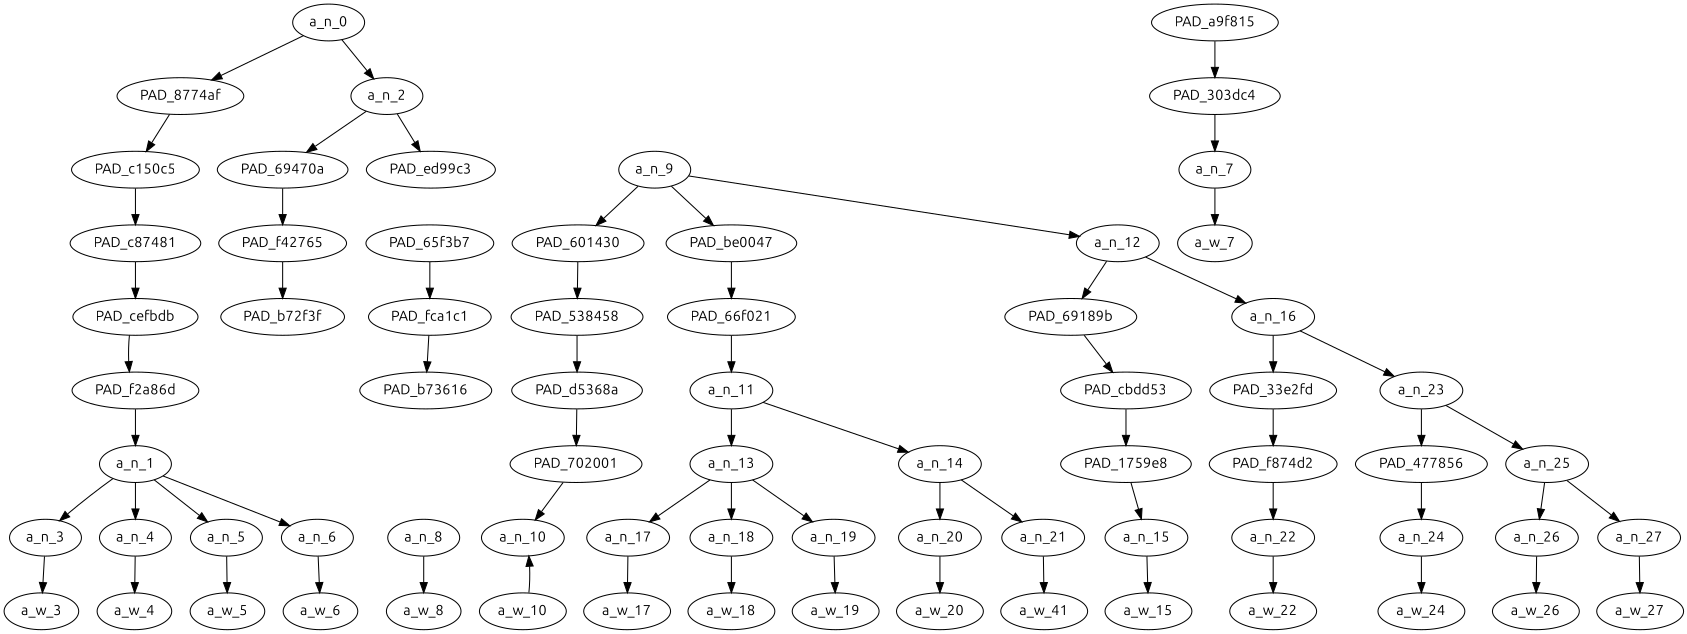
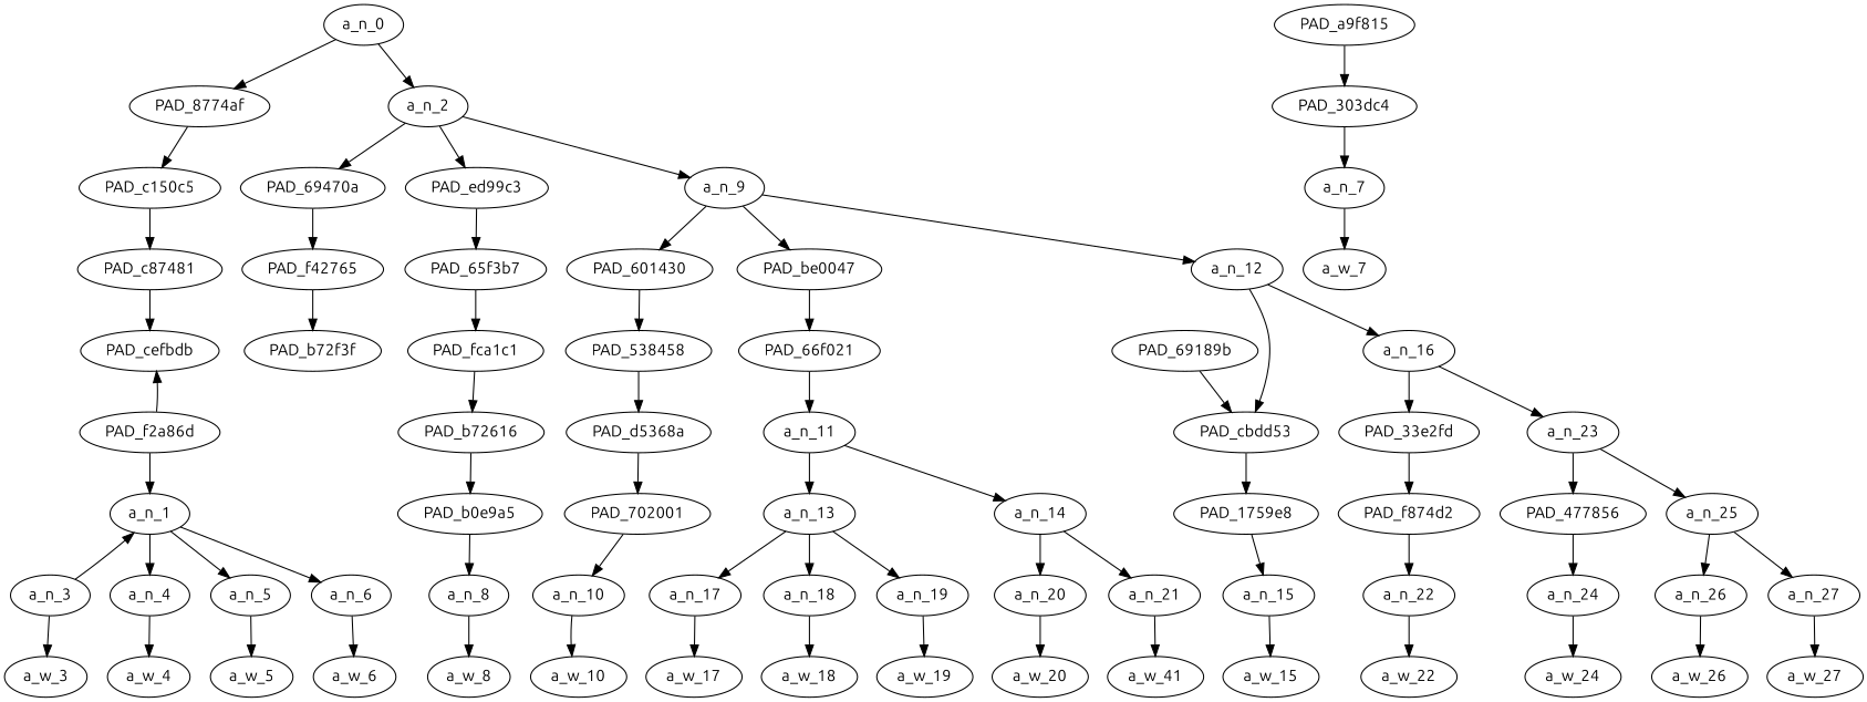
  strict digraph {
    fontname=Ubuntu
    node [div_dir=1 fontname=Ubuntu index=0 level=1 text_span="[4]" value=0.26457960]
    edge [fontname=Ubuntu]
    a_n_0 [div_dir=-1 level=8 text_span="[0, 1, 2, 3, 4, 5, 6, 7, 8, 9, 10, 11, 12, 13, 14, 15, 16]" value=0.99999998]
    n2 [div_dir=-1 label=PAD_8774af level=7 text_span="[0, 1, 2, 3]"]
    a_n_2 [div_dir=-1 index=1 level=7 text_span="[4, 5, 6, 7, 8, 9, 10, 11, 12, 13, 14, 15, 16]" value=0.73526401]
    PAD_c150c5 [div_dir=-1 level=6 text_span="[0, 1, 2, 3]"]
    PAD_69470a [div_dir=-1 index=1 level=6 value=0.05022300]
    PAD_ed99c3 [index=2 level=6 text_span="[5]" value=0.02578867]
    a_n_9 [div_dir=-1 index=3 level=6 text_span="[6, 7, 8, 9, 10, 11, 12, 13, 14, 15, 16]" value=0.65914451]
    PAD_c87481 [div_dir=-1 level=5 text_span="[0, 1, 2, 3]"]
    PAD_f42765 [div_dir=-1 index=1 level=5 value=0.05022300]
    PAD_65f3b7 [index=2 level=5 text_span="[5]" value=0.02578867]
    PAD_601430 [index=3 level=5 text_span="[6]" value=0.04035685]
    PAD_be0047 [div_dir=-1 index=4 level=5 text_span="[7, 8, 9, 10, 11]" value=0.45110183]
    a_n_12 [index=5 level=5 text_span="[12, 13, 14, 15, 16]" value=0.16758921]
    PAD_cefbdb [div_dir=-1 level=4 text_span="[0, 1, 2, 3]"]
    PAD_f2a86d [div_dir=-1 level=3 text_span="[0, 1, 2, 3]"]
    a_n_1 [div_dir=-1 level=2 text_span="[0, 1, 2, 3]"]
    a_n_3 [div_dir=-1 text_span="[0]" value=0.08249692]
    a_n_4 [index=1 text_span="[1]" value=0.06053639]
    a_n_5 [index=2 text_span="[2]" value=0.06017008]
    a_n_6 [div_dir=-1 index=3 text_span="[3]" value=0.06125251]
    a_w_3 [div_dir=0 level=0 text_span="[0]" value=yah]
    a_w_4 [div_dir=0 index=1 level=0 text_span="[1]" value=christian]
    a_w_5 [div_dir=0 index=2 level=0 text_span="[2]" value=island]
    a_w_6 [div_dir=0 index=3 level=0 text_span="[3]" value=republic]
    PAD_b72f3f [div_dir=-1 index=1 level=4 value=0.05022300]
    PAD_fca1c1 [index=2 level=4 text_span="[5]" value=0.02578867]
    PAD_538458 [index=3 level=4 text_span="[6]" value=0.04035685]
    PAD_66f021 [div_dir=-1 index=4 level=4 text_span="[7, 8, 9, 10, 11]" value=0.45110183]
    PAD_69189b [index=5 level=4 text_span="[12]" value=0.02476314]
    a_n_16 [index=6 level=4 text_span="[13, 14, 15, 16]" value=0.14277859]
    PAD_a9f815 [div_dir=-1 index=1 level=3 value=0.05022300]
    PAD_303dc4 [div_dir=-1 index=1 level=2 value=0.05022300]
    a_n_7 [div_dir=-1 index=4 value=0.05022300]
    a_w_7 [div_dir=0 index=4 level=0 value=shall]
-   PAD_b73616 [index=2 level=3 text_span="[5]" value=0.02578867]
+   PAD_b73616 [index=2 level=3 text_span="[5]" value=0.02578867 label=PAD_b72616]
+   PAD_b0e9a5 [index=2 level=2 text_span="[5]" value=0.02578867]
    a_n_8 [index=5 text_span="[5]" value=0.02578867]
    a_w_8 [div_dir=0 index=5 level=0 text_span="[5]" value=not]
    PAD_d5368a [index=3 level=3 text_span="[6]" value=0.04035685]
    a_n_11 [div_dir=-1 index=4 level=3 text_span="[7, 8, 9, 10, 11]" value=0.45110183]
    PAD_cbdd53 [index=5 level=3 text_span="[12]" value=0.02476314]
    PAD_33e2fd [div_dir=-1 index=6 level=3 text_span="[13]" value=0.03450748]
    a_n_23 [index=7 level=3 text_span="[14, 15, 16]" value=0.10822733]
    PAD_702001 [index=3 level=2 text_span="[6]" value=0.04035685]
    a_n_10 [index=6 text_span="[6]" value=0.04035685]
    a_w_10 [div_dir=0 index=6 level=0 text_span="[6]" value=have]
    a_n_13 [div_dir=-1 index=4 level=2 text_span="[7, 8, 9]" value=0.39034472]
    a_n_14 [index=5 level=2 text_span="[10, 11]" value=0.06055404]
    a_n_17 [div_dir=-1 index=7 text_span="[7]" value=0.25637946]
    a_n_18 [index=8 text_span="[8]" value=0.04294310]
    a_n_19 [div_dir=-1 index=9 text_span="[9]" value=0.09065760]
    a_n_20 [index=10 text_span="[10]" value=0.03351244]
    a_n_21 [index=11 text_span="[11]" value=0.02688187]
    a_w_17 [div_dir=0 index=7 level=0 text_span="[7]" value=queers]
    a_w_18 [div_dir=0 index=8 level=0 text_span="[8]" value=or]
    a_w_19 [div_dir=0 index=9 level=0 text_span="[9]" value=witches]
    a_w_20 [div_dir=0 index=10 level=0 text_span="[10]" value=on]
    n58 [div_dir=0 index=11 label=a_w_41 level=0 text_span="[11]" value=it]
    PAD_1759e8 [index=6 level=2 text_span="[12]" value=0.02476314]
    PAD_f874d2 [div_dir=-1 index=7 level=2 text_span="[13]" value=0.03450748]
    PAD_477856 [index=8 level=2 text_span="[14]" value=0.02957334]
    a_n_25 [index=9 level=2 text_span="[15, 16]" value=0.07855821]
    a_n_15 [index=12 text_span="[12]" value=0.02476314]
    a_w_15 [div_dir=0 index=12 level=0 text_span="[12]" value=if]
    a_n_22 [div_dir=-1 index=13 text_span="[13]" value=0.03450748]
    a_n_24 [index=14 text_span="[14]" value=0.02957334]
    a_n_26 [index=15 text_span="[15]" value=0.02595143]
    a_n_27 [index=16 text_span="[16]" value=0.05249440]
    a_w_22 [div_dir=0 index=13 level=0 text_span="[13]" value=we]
    a_w_24 [div_dir=0 index=14 level=0 text_span="[14]" value=find]
    a_w_26 [div_dir=0 index=15 level=0 text_span="[15]" value=any]
    a_w_27 [div_dir=0 index=16 level=0 text_span="[16]" value=death]
    a_n_0 -> n2
    a_n_0 -> a_n_2
    n2 -> PAD_c150c5
    a_n_2 -> PAD_69470a
    a_n_2 -> PAD_ed99c3
+   a_n_2 -> a_n_9
    PAD_c150c5 -> PAD_c87481
    PAD_69470a -> PAD_f42765
+   PAD_ed99c3 -> PAD_65f3b7
    a_n_9 -> PAD_601430
    a_n_9 -> PAD_be0047
    a_n_9 -> a_n_12
    PAD_c87481 -> PAD_cefbdb
    PAD_f42765 -> PAD_b72f3f
    PAD_65f3b7 -> PAD_fca1c1
    PAD_601430 -> PAD_538458
    PAD_be0047 -> PAD_66f021
-   a_n_12 -> PAD_69189b
+   a_n_12 -> PAD_cbdd53
    a_n_12 -> a_n_16
-   PAD_cefbdb -> PAD_f2a86d
+   PAD_f2a86d -> PAD_cefbdb
    PAD_f2a86d -> a_n_1
-   a_n_1 -> a_n_3
+   a_n_3 -> a_n_1
    a_n_1 -> a_n_4
    a_n_1 -> a_n_5
    a_n_1 -> a_n_6
    a_n_3 -> a_w_3
    a_n_4 -> a_w_4
    a_n_5 -> a_w_5
    a_n_6 -> a_w_6
    PAD_fca1c1 -> PAD_b73616
    PAD_538458 -> PAD_d5368a
    PAD_66f021 -> a_n_11
    PAD_69189b -> PAD_cbdd53
    a_n_16 -> PAD_33e2fd
    a_n_16 -> a_n_23
    PAD_a9f815 -> PAD_303dc4
    PAD_303dc4 -> a_n_7
    a_n_7 -> a_w_7
+   PAD_b73616 -> PAD_b0e9a5
+   PAD_b0e9a5 -> a_n_8
    a_n_8 -> a_w_8
    PAD_d5368a -> PAD_702001
    a_n_11 -> a_n_13
    a_n_11 -> a_n_14
    PAD_cbdd53 -> PAD_1759e8
    PAD_33e2fd -> PAD_f874d2
    a_n_23 -> PAD_477856
    a_n_23 -> a_n_25
    PAD_702001 -> a_n_10
-   a_w_10 -> a_n_10
+   a_n_10 -> a_w_10
    a_n_13 -> a_n_17
    a_n_13 -> a_n_18
    a_n_13 -> a_n_19
    a_n_14 -> a_n_20
    a_n_14 -> a_n_21
    a_n_17 -> a_w_17
    a_n_18 -> a_w_18
    a_n_19 -> a_w_19
    a_n_20 -> a_w_20
    a_n_21 -> n58
    PAD_1759e8 -> a_n_15
    PAD_f874d2 -> a_n_22
    PAD_477856 -> a_n_24
    a_n_25 -> a_n_26
    a_n_25 -> a_n_27
    a_n_15 -> a_w_15
    a_n_22 -> a_w_22
    a_n_24 -> a_w_24
    a_n_26 -> a_w_26
    a_n_27 -> a_w_27
  }
